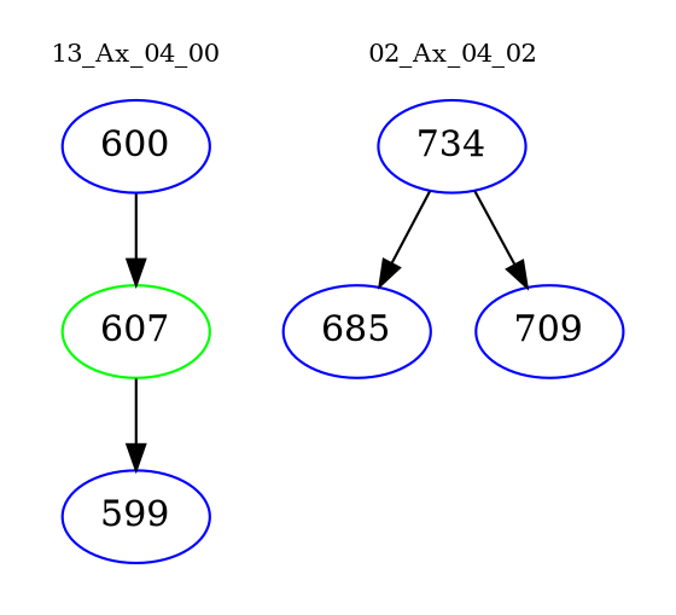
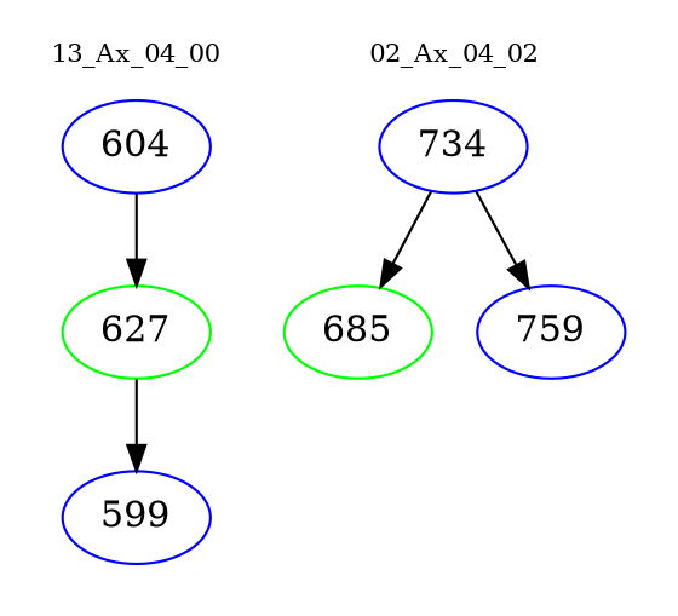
  digraph {
    node [color=blue]
    edge [color=black]
-   n1 [label=600]
+   n1 [label=604]
    n2 [label=599]
-   n3 [color=green label=607]
+   n3 [color=green label=627]
    n4 [label=734]
-   n5 [label=685]
-   n6 [label=709]
+   n5 [color=green label=685]
+   n6 [label=759]
    subgraph cluster_1 {
      color=white
      fontsize=10
      label="13_Ax_04_00"
      n1
      n2
      n3
    }
    subgraph cluster_2 {
      color=white
      fontsize=10
      label="02_Ax_04_02"
      n4
      n5
      n6
    }
    n1 -> n3
    n3 -> n2
    n4 -> n5
    n4 -> n6
  }
